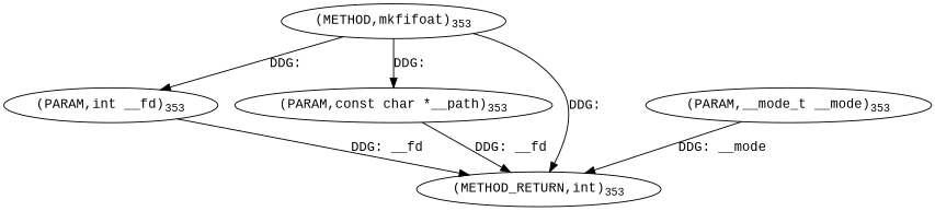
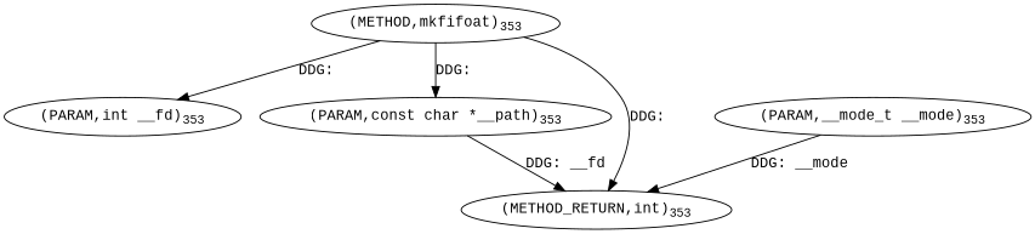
  digraph {
    fontname="Liberation Mono"
    node [fontname="Liberation Mono"]
    edge [fontname="Liberation Mono"]
    n1 [label=<(METHOD,mkfifoat)<SUB>353</SUB>>]
    n2 [label=<(PARAM,int __fd)<SUB>353</SUB>>]
    n3 [label=<(PARAM,const char *__path)<SUB>353</SUB>>]
    n4 [label=<(METHOD_RETURN,int)<SUB>353</SUB>>]
    n5 [label=<(PARAM,__mode_t __mode)<SUB>353</SUB>>]
    n1 -> n2 [label="DDG: "]
    n1 -> n3 [label="DDG: "]
    n1 -> n4 [label="DDG: "]
-   n2 -> n4 [label="DDG: __fd"]
    n3 -> n4 [label="DDG: __fd"]
    n5 -> n4 [label="DDG: __mode"]
  }
